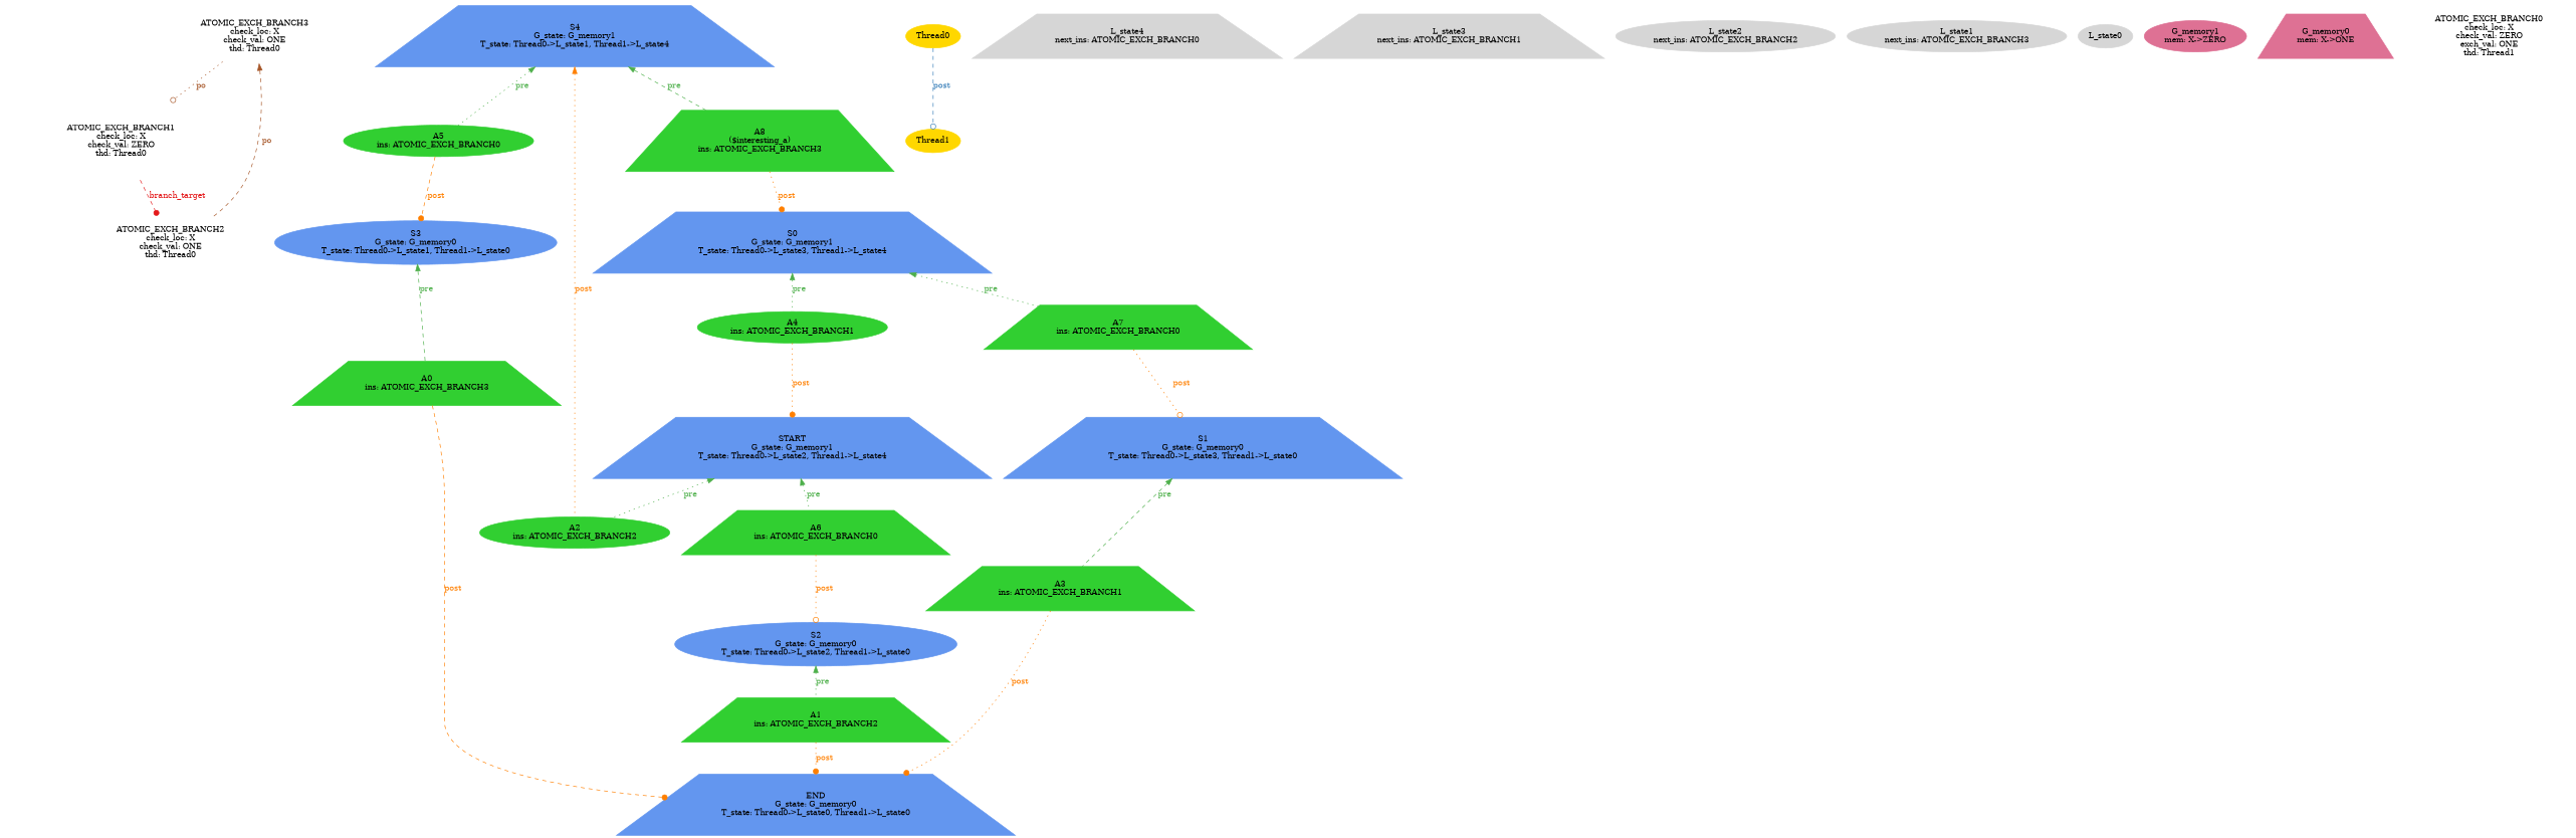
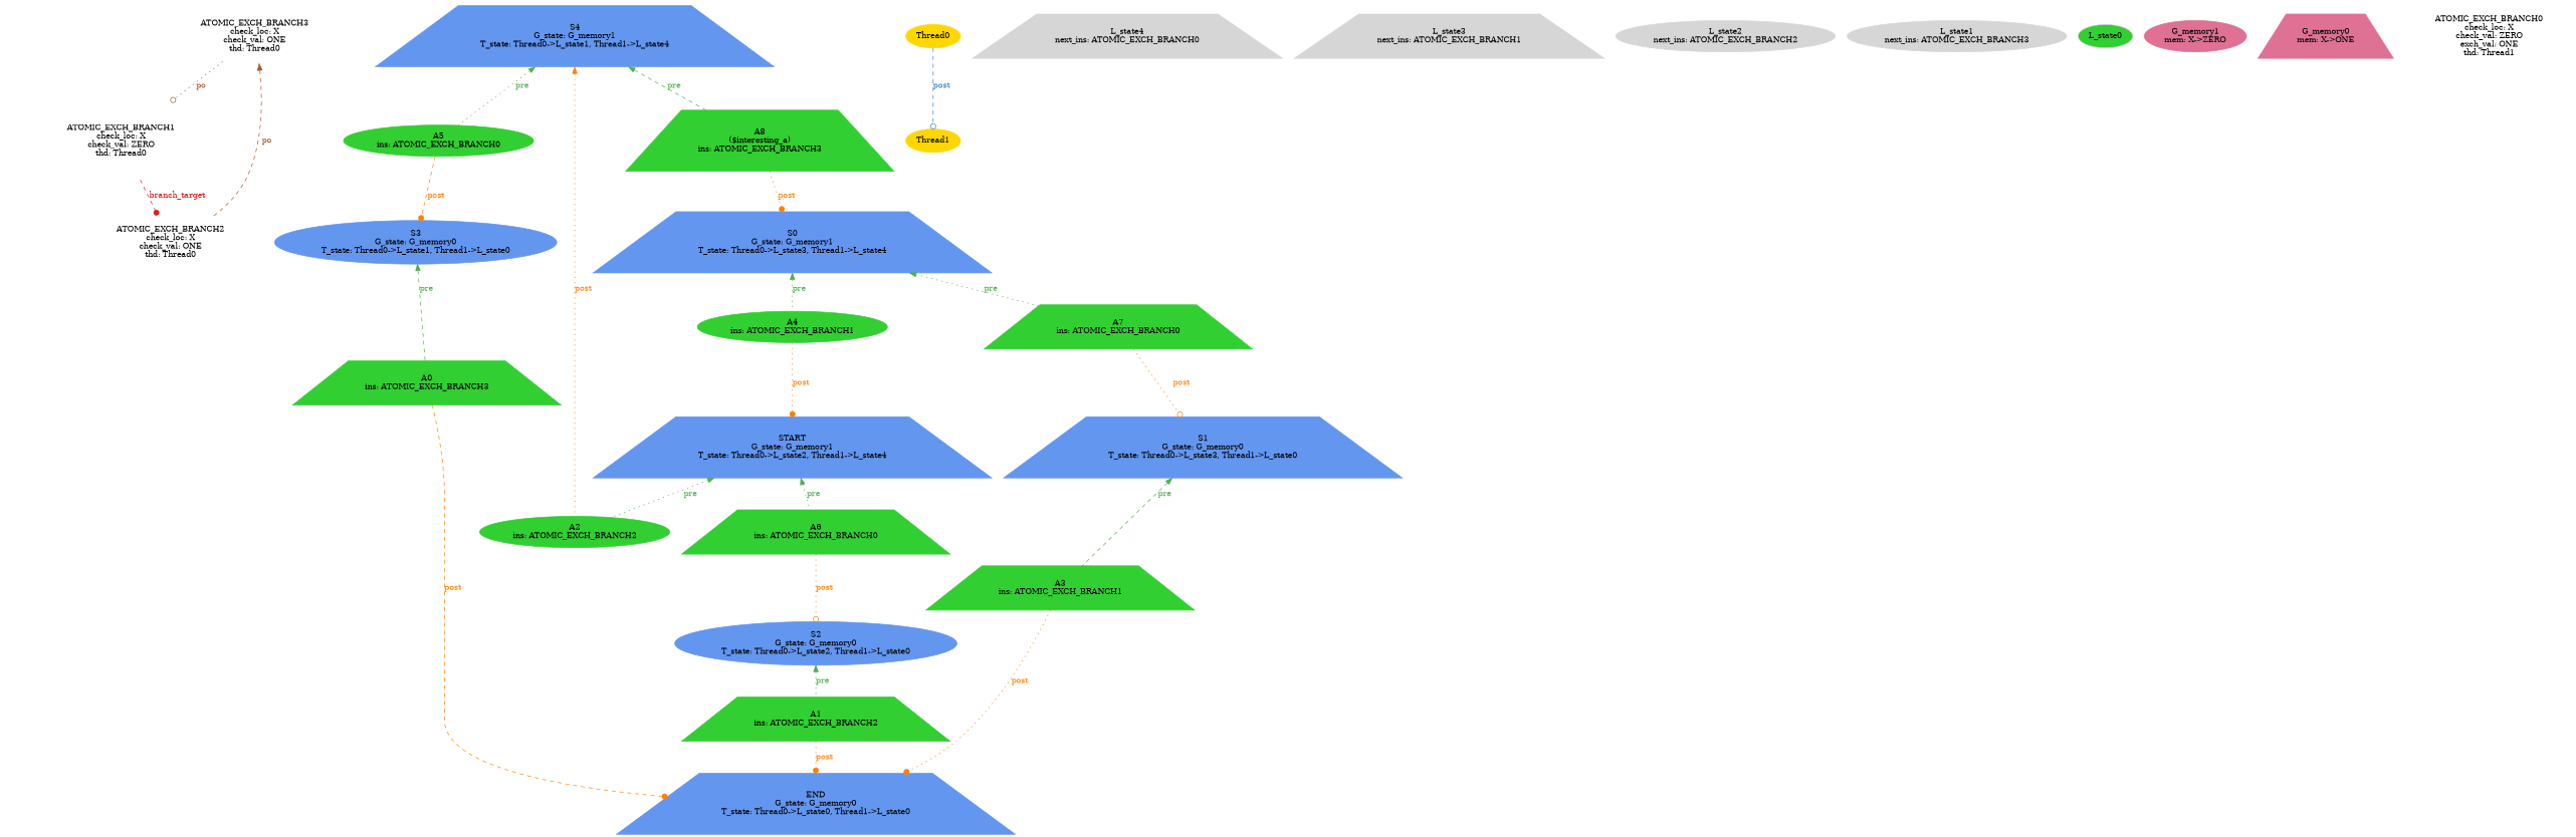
  digraph {
    fontsize=12
    rankdir=TB
    node [color="#31cf31" fontcolor="#000000" fontsize=12 shape=trapezium style="filled, solid"]
    edge [color="#ff7f00" dir=forward fontcolor="#ff7f00" fontsize=12 style=dotted weight=1]
    n1 [color="#ffffff" label="ATOMIC_EXCH_BRANCH1\ncheck_loc: X\ncheck_val: ZERO\nthd: Thread0" uuid=ATOMIC_EXCH_BRANCH1]
    n2 [color="#ffffff" label="ATOMIC_EXCH_BRANCH2\ncheck_loc: X\ncheck_val: ONE\nthd: Thread0" shape=ellipse uuid=ATOMIC_EXCH_BRANCH2]
    n3 [color="#ffffff" label="ATOMIC_EXCH_BRANCH3\ncheck_loc: X\ncheck_val: ONE\nthd: Thread0" shape=ellipse uuid=ATOMIC_EXCH_BRANCH3]
    n4 [label="A0\nins: ATOMIC_EXCH_BRANCH3" uuid=A0]
    n5 [color="#6396ef" label="END\nG_state: G_memory0\nT_state: Thread0->L_state0, Thread1->L_state0" uuid=END]
    n6 [label="A1\nins: ATOMIC_EXCH_BRANCH2" uuid=A1]
    n7 [color="#6396ef" label="S4\nG_state: G_memory1\nT_state: Thread0->L_state1, Thread1->L_state4" uuid=S4]
    n8 [label="A2\nins: ATOMIC_EXCH_BRANCH2" shape=ellipse uuid=A2]
    n9 [label="A5\nins: ATOMIC_EXCH_BRANCH0" shape=ellipse uuid=A5]
    n10 [label="A8\n($interesting_a)\nins: ATOMIC_EXCH_BRANCH3" uuid=A8]
    n11 [color="#6396ef" label="S3\nG_state: G_memory0\nT_state: Thread0->L_state1, Thread1->L_state0" shape=ellipse uuid=S3]
    n12 [color="#6396ef" label="S0\nG_state: G_memory1\nT_state: Thread0->L_state3, Thread1->L_state4" uuid=S0]
    n13 [label="A3\nins: ATOMIC_EXCH_BRANCH1" uuid=A3]
    n14 [label="A4\nins: ATOMIC_EXCH_BRANCH1" shape=ellipse uuid=A4]
    n15 [color="#6396ef" label="START\nG_state: G_memory1\nT_state: Thread0->L_state2, Thread1->L_state4" uuid=START]
    n16 [label="A6\nins: ATOMIC_EXCH_BRANCH0" uuid=A6]
    n17 [color="#6396ef" label="S2\nG_state: G_memory0\nT_state: Thread0->L_state2, Thread1->L_state0" shape=ellipse uuid=S2]
    n18 [label="A7\nins: ATOMIC_EXCH_BRANCH0" uuid=A7]
    n19 [color="#6396ef" label="S1\nG_state: G_memory0\nT_state: Thread0->L_state3, Thread1->L_state0" uuid=S1]
    n20 [color="#ffd700" label=Thread0 shape=ellipse uuid=Thread0]
    n21 [color="#ffd700" label=Thread1 shape=ellipse uuid=Thread1]
    n22 [color="#d6d6d6" label="L_state4\nnext_ins: ATOMIC_EXCH_BRANCH0" uuid=L_state4]
    n23 [color="#d6d6d6" label="L_state3\nnext_ins: ATOMIC_EXCH_BRANCH1" uuid=L_state3]
    n24 [color="#d6d6d6" label="L_state2\nnext_ins: ATOMIC_EXCH_BRANCH2" shape=ellipse uuid=L_state2]
    n25 [color="#d6d6d6" label="L_state1\nnext_ins: ATOMIC_EXCH_BRANCH3" shape=ellipse uuid=L_state1]
-   n26 [color="#d6d6d6" label=L_state0 shape=ellipse uuid=L_state0]
+   n26 [color="#d6d6d6" label=L_state0 shape=ellipse uuid=L_state0 fillcolor="#31cf31"]
    n27 [color="#de7194" label="G_memory1\nmem: X->ZERO" shape=ellipse uuid=G_memory1]
    n28 [color="#de7194" label="G_memory0\nmem: X->ONE" uuid=G_memory0]
    n29 [color="#ffffff" label="ATOMIC_EXCH_BRANCH0\ncheck_loc: X\ncheck_val: ZERO\nexch_val: ONE\nthd: Thread1" shape=ellipse uuid=ATOMIC_EXCH_BRANCH0]
    n1 -> n2 [arrowhead=dot color="#e41a1c" fontcolor="#e41a1c" label=branch_target style=dashed uuid="<ATOMIC_EXCH_BRANCH1, ATOMIC_EXCH_BRANCH2>"]
    n3 -> n1 [arrowhead=odot color="#a65628" fontcolor="#a65628" label=po uuid="<ATOMIC_EXCH_BRANCH3, ATOMIC_EXCH_BRANCH1>"]
    n3 -> n2 [color="#a65628" dir=back fontcolor="#a65628" label=po style=dashed uuid="<ATOMIC_EXCH_BRANCH2, ATOMIC_EXCH_BRANCH3>"]
    n4 -> n5 [arrowhead=dot label=post style=dashed uuid="<A0, END>"]
    n6 -> n5 [arrowhead=dot label=post uuid="<A1, END>"]
    n7 -> n8 [dir=back label=post uuid="<A2, S4>"]
    n7 -> n9 [color="#4daf4a" dir=back fontcolor="#4daf4a" label=pre uuid="<A5, S4>"]
    n7 -> n10 [color="#4daf4a" dir=back fontcolor="#4daf4a" label=pre style=dashed uuid="<A8, S4>"]
    n9 -> n11 [arrowhead=dot label=post style=dashed uuid="<A5, S3>"]
    n10 -> n12 [arrowhead=dot label=post uuid="<A8, S0>"]
    n11 -> n4 [color="#4daf4a" dir=back fontcolor="#4daf4a" label=pre style=dashed uuid="<A0, S3>"]
    n12 -> n14 [color="#4daf4a" dir=back fontcolor="#4daf4a" label=pre uuid="<A4, S0>"]
    n12 -> n18 [color="#4daf4a" dir=back fontcolor="#4daf4a" label=pre uuid="<A7, S0>"]
    n13 -> n5 [arrowhead=dot label=post uuid="<A3, END>"]
    n14 -> n15 [arrowhead=dot label=post uuid="<A4, START>"]
    n15 -> n8 [color="#4daf4a" dir=back fontcolor="#4daf4a" label=pre uuid="<A2, START>"]
    n15 -> n16 [color="#4daf4a" dir=back fontcolor="#4daf4a" label=pre uuid="<A6, START>"]
    n16 -> n17 [arrowhead=odot label=post uuid="<A6, S2>"]
    n17 -> n6 [color="#4daf4a" dir=back fontcolor="#4daf4a" label=pre uuid="<A1, S2>"]
    n18 -> n19 [arrowhead=odot label=post uuid="<A7, S1>"]
    n19 -> n13 [color="#4daf4a" dir=back fontcolor="#4daf4a" label=pre style=dashed uuid="<A3, S1>"]
    n20 -> n21 [arrowhead=odot color="#377eb8" fontcolor="#377eb8" label=post style=dashed uuid="<Thread0, Thread1>"]
  }
